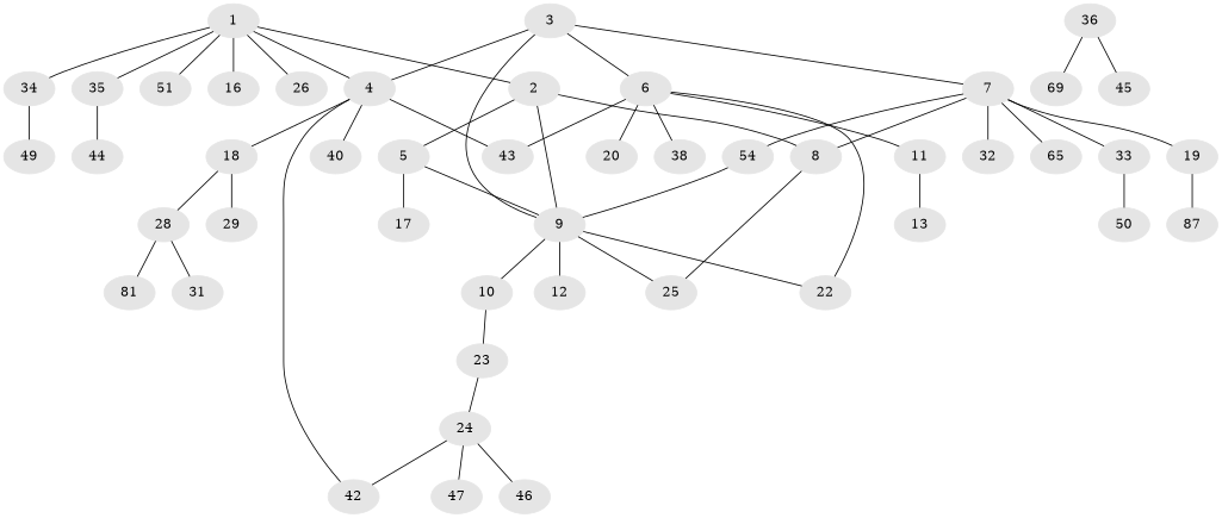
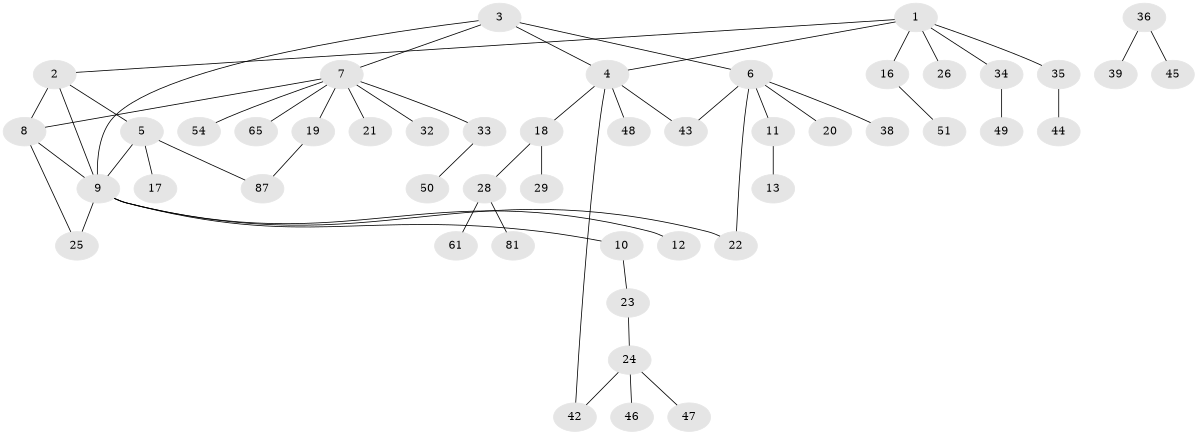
  graph {
    node [color=gray90 style=filled]
    1
    2
    4
    16
    26
    34
    35
    51
    5
    8
    9
    18
    42
    43
-   48 [label=40]
+   48
    49
    44
    17
    n19 [label=87]
    25
    22
    10
    12
    3
    6
    7
    11
    20
    38
    n30 [label=54]
    n31 [label=65]
    19
+   21
    32
    33
    28
    29
    36
-   39 [label=69]
+   39
    45
    13
    50
    23
    24
-   31
+   31 [label=61]
    n46 [label=81]
    46
    47
    1 -- 2
    1 -- 4
    1 -- 16
    1 -- 26
    1 -- 34
    1 -- 35
-   1 -- 51
+   16 -- 51
    2 -- 5
    2 -- 8
    2 -- 9
    4 -- 18
    4 -- 42
    4 -- 43
    4 -- 48
    34 -- 49
    35 -- 44
    5 -- 9
    5 -- 17
-   n30 -- 9
+   5 -- n19
+   8 -- 9
    8 -- 25
    9 -- 25
    9 -- 22
    9 -- 10
    9 -- 12
    18 -- 28
    18 -- 29
    10 -- 23
    3 -- 4
    3 -- 9
    3 -- 6
    3 -- 7
    6 -- 43
    6 -- 22
    6 -- 11
    6 -- 20
    6 -- 38
    7 -- 8
    7 -- n30
    7 -- n31
    7 -- 19
+   7 -- 21
    7 -- 32
    7 -- 33
    11 -- 13
    19 -- n19
    33 -- 50
    28 -- 31
    28 -- n46
    36 -- 39
    36 -- 45
    23 -- 24
    24 -- 42
    24 -- 46
    24 -- 47
  }
